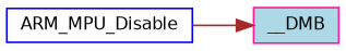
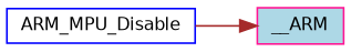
  digraph {
    rankdir=LR
    node [fontname=Helvetica fontsize=10 shape=record style=filled]
    n1 [color=blue fillcolor=white fontcolor=black height=0.2 label=ARM_MPU_Disable width=0.4]
-   n2 [color=deeppink fillcolor=lightblue height=0.2 label=__DMB width=0.4]
+   n2 [color=deeppink fillcolor=lightblue height=0.2 label=__ARM width=0.4]
    n1 -> n2 [color=brown fontname=Helvetica fontsize=10 labelfontname=Helvetica labelfontsize=10 style=solid]
  }
